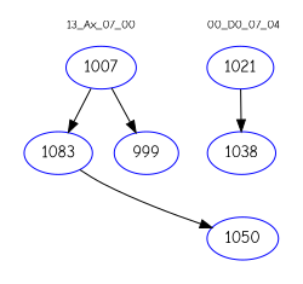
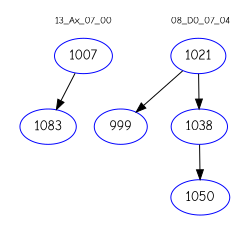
  digraph {
    fontname="Comic Neue"
    node [color=blue fontname="Comic Neue"]
    edge [color=black fontname="Comic Neue"]
    n1 [label=1007]
    n2 [label=999]
    n3 [label=1083]
    n4 [label=1038]
    n5 [label=1021]
    n6 [label=1050]
    subgraph cluster_1 {
      color=white
      fontsize=10
      label="13_Ax_07_00"
      n1
      n2
      n3
    }
    subgraph cluster_2 {
      color=white
      fontsize=10
-     label="00_D0_07_04"
+     label="08_D0_07_04"
      n4
      n5
      n6
    }
-   n1 -> n2
+   n5 -> n2
    n1 -> n3
-   n3 -> n6
+   n4 -> n6
    n5 -> n4
  }
